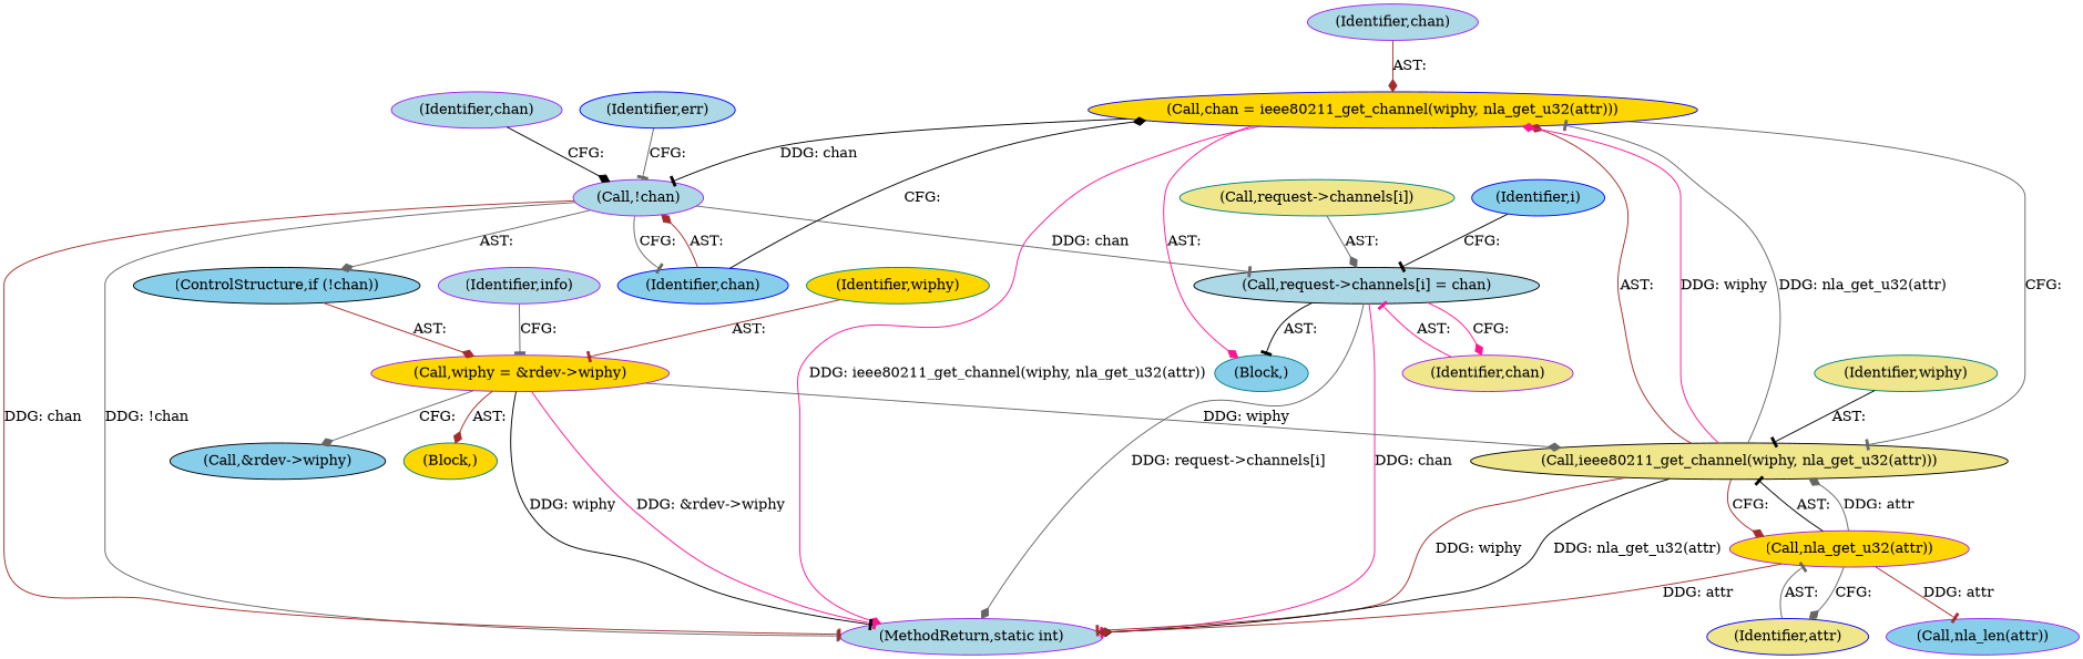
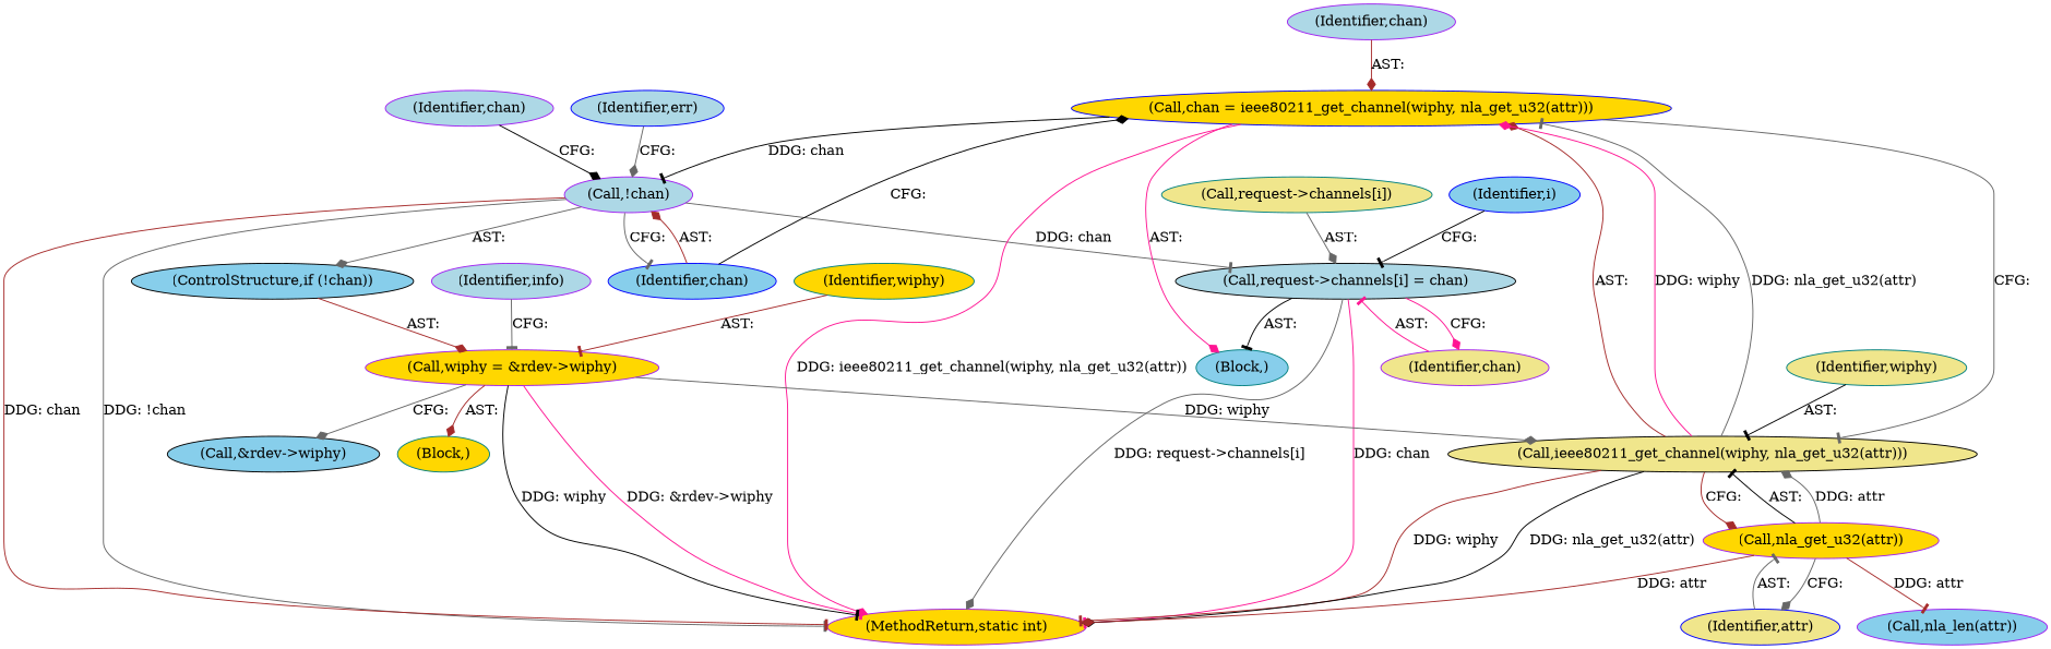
  digraph {
    node [color=purple fillcolor=lightblue style=filled]
    edge [arrowhead=diamond color=gray40]
    n1 [color=black label="(Call,request->channels[i] = chan)"]
    n2 [fillcolor=khaki label="(Identifier,chan)"]
    n3 [color=teal fillcolor=skyblue label="(Block,)"]
-   n4 [label="(MethodReturn,static int)"]
+   n4 [fillcolor=gold label="(MethodReturn,static int)"]
    n5 [label="(Call,!chan)"]
    n6 [color=blue fillcolor=skyblue label="(Identifier,chan)"]
    n7 [color=black fillcolor=skyblue label="(ControlStructure,if (!chan))"]
    n8 [color=blue fillcolor=gold label="(Call,chan = ieee80211_get_channel(wiphy, nla_get_u32(attr)))"]
    n9 [fillcolor=gold label="(Call,wiphy = &rdev->wiphy)"]
    n10 [color=black fillcolor=khaki label="(Call,ieee80211_get_channel(wiphy, nla_get_u32(attr)))"]
    n11 [fillcolor=gold label="(Call,nla_get_u32(attr))"]
    n12 [fillcolor=skyblue label="(Call,nla_len(attr))"]
    n13 [color=blue fillcolor=khaki label="(Identifier,attr)"]
    n14 [color=black fillcolor=skyblue label="(Call,&rdev->wiphy)"]
    n15 [color=teal fillcolor=gold label="(Block,)"]
    n16 [color=teal fillcolor=khaki label="(Call,request->channels[i])"]
    n17 [label="(Identifier,info)"]
    n18 [color=blue label="(Identifier,err)"]
    n19 [color=teal fillcolor=khaki label="(Identifier,wiphy)"]
    n20 [label="(Identifier,chan)"]
    n21 [color=teal fillcolor=gold label="(Identifier,wiphy)"]
    n22 [label="(Identifier,chan)"]
    n23 [color=blue fillcolor=skyblue label="(Identifier,i)"]
    n1 -> n2 [color=deeppink label="CFG: "]
    n1 -> n3 [arrowhead=tee color=black label="AST: "]
    n1 -> n4 [label="DDG: request->channels[i]"]
    n1 -> n4 [arrowhead=tee color=deeppink label="DDG: chan"]
    n2 -> n1 [arrowhead=tee color=deeppink label="AST: "]
    n5 -> n1 [arrowhead=tee label="DDG: chan"]
    n5 -> n4 [arrowhead=tee label="DDG: !chan"]
    n5 -> n4 [arrowhead=tee color=brown label="DDG: chan"]
    n5 -> n6 [arrowhead=tee label="CFG: "]
    n5 -> n7 [label="AST: "]
    n6 -> n5 [color=brown label="AST: "]
    n6 -> n8 [color=black label="CFG: "]
    n7 -> n9 [color=brown label="AST: "]
    n8 -> n3 [color=deeppink label="AST: "]
    n8 -> n4 [color=deeppink label="DDG: ieee80211_get_channel(wiphy, nla_get_u32(attr))"]
    n8 -> n5 [arrowhead=tee color=black label="DDG: chan"]
    n8 -> n10 [arrowhead=tee label="CFG: "]
    n9 -> n4 [arrowhead=tee color=deeppink label="DDG: &rdev->wiphy"]
    n9 -> n4 [arrowhead=tee color=black label="DDG: wiphy"]
    n9 -> n10 [label="DDG: wiphy"]
    n9 -> n14 [label="CFG: "]
    n9 -> n15 [color=brown label="AST: "]
    n10 -> n4 [arrowhead=tee color=brown label="DDG: wiphy"]
    n10 -> n4 [color=black label="DDG: nla_get_u32(attr)"]
    n10 -> n8 [color=brown label="AST: "]
    n10 -> n8 [color=deeppink label="DDG: wiphy"]
    n10 -> n8 [arrowhead=tee label="DDG: nla_get_u32(attr)"]
    n10 -> n11 [color=brown label="CFG: "]
    n11 -> n4 [color=brown label="DDG: attr"]
    n11 -> n10 [arrowhead=tee color=black label="AST: "]
    n11 -> n10 [label="DDG: attr"]
    n11 -> n12 [arrowhead=tee color=brown label="DDG: attr"]
    n11 -> n13 [label="CFG: "]
    n13 -> n11 [arrowhead=tee label="AST: "]
    n16 -> n1 [label="AST: "]
    n17 -> n9 [arrowhead=tee label="CFG: "]
-   n18 -> n5 [arrowhead=tee label="CFG: "]
+   n18 -> n5 [label="CFG: "]
    n19 -> n10 [arrowhead=tee color=black label="AST: "]
    n20 -> n5 [color=black label="CFG: "]
    n21 -> n9 [arrowhead=tee color=brown label="AST: "]
    n22 -> n8 [color=brown label="AST: "]
    n23 -> n1 [arrowhead=tee color=black label="CFG: "]
  }
